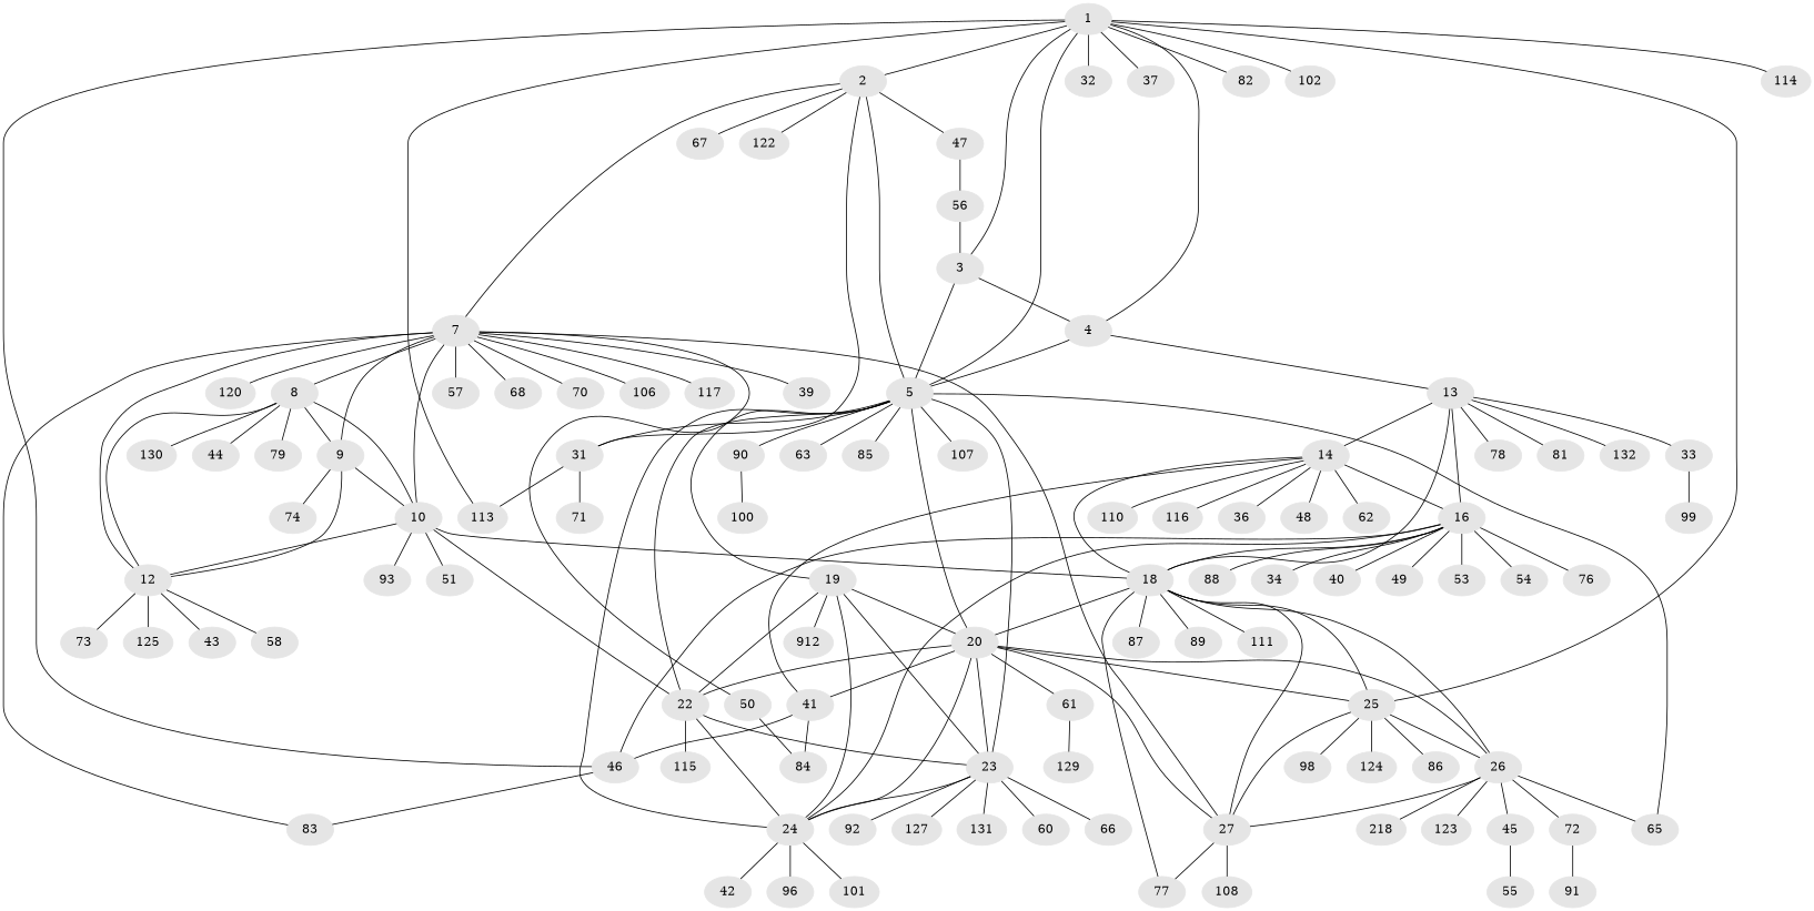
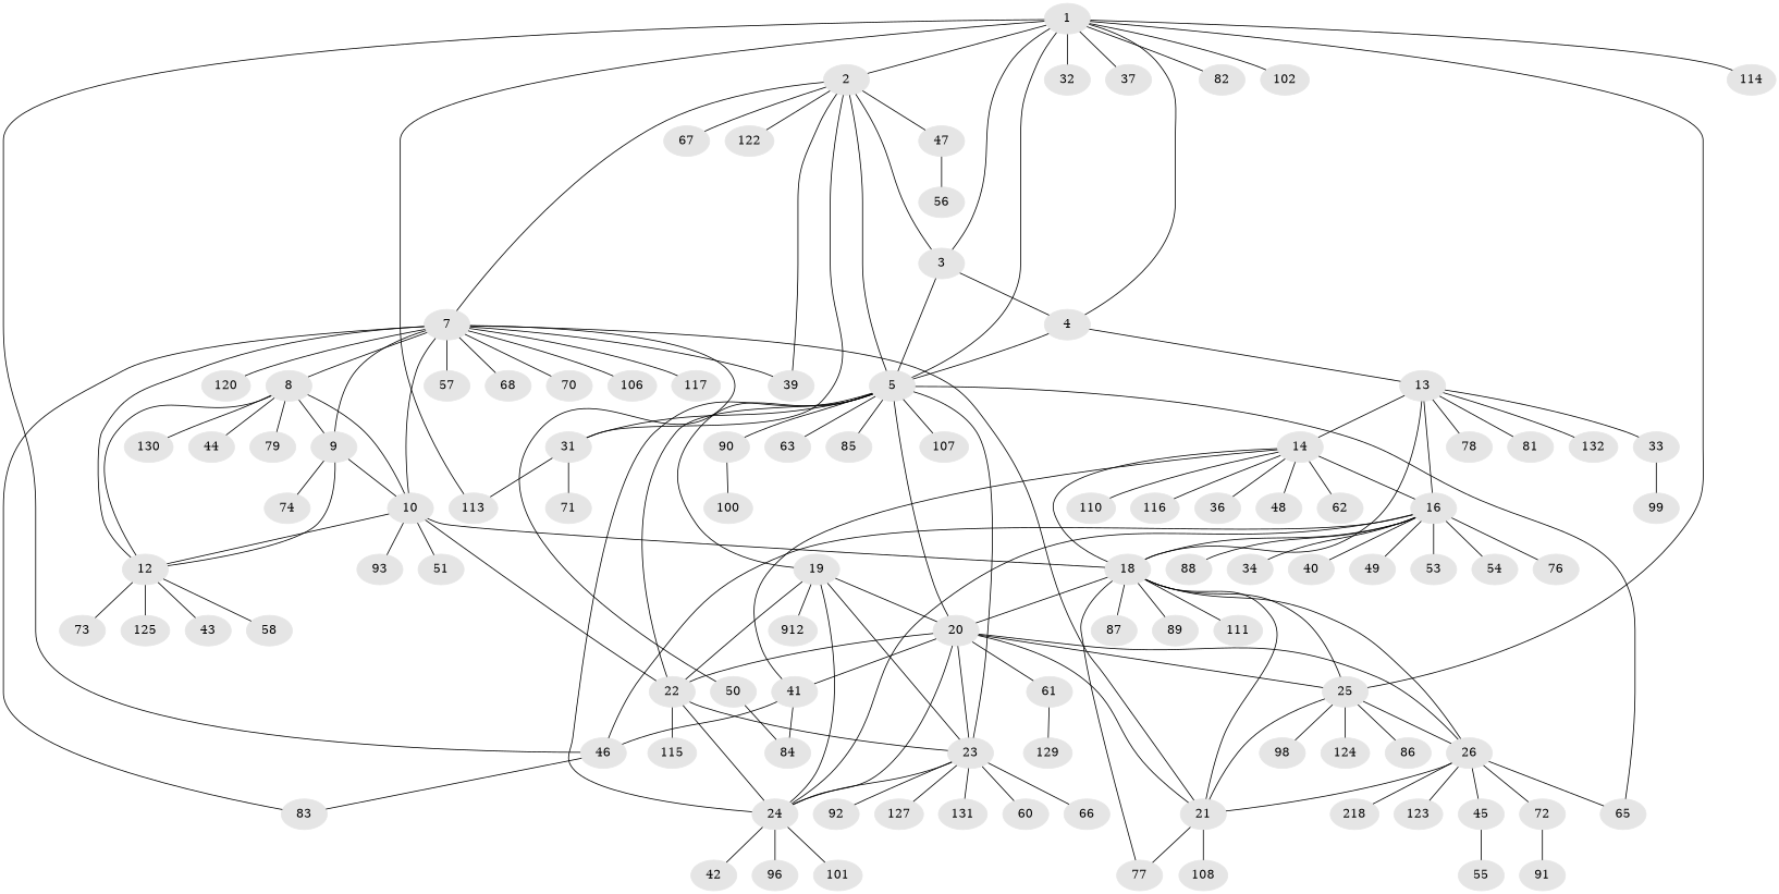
  graph {
    node [color=gray90 style=filled]
    1 [super="+121"]
    2 [super="+97"]
    3 [super="+6"]
    4
    5 [super="+21"]
    25 [super="+95"]
    32
    37
    46 [super="+94"]
    82
    102
    113
    114
    7 [super="+11"]
    31 [super="+128"]
    39
    47
    67
    122
    13 [super="+35"]
    19 [super="+105"]
    20 [super="+29"]
    22 [super="+64"]
    23 [super="+59"]
    24 [super="+38"]
    63
    65 [super="+69"]
    85
    90
    107
-   27
+   27 [label=21]
    26 [super="+30"]
    86
    98
    124
    83
    8 [super="+52"]
    9 [super="+103"]
    10 [super="+75"]
    12 [super="+126"]
    50
    57
    68 [super="+80"]
    70
    106
    117
    120
    71
    56
    18 [super="+28"]
    14 [super="+15"]
    16 [super="+17"]
    33
    78
    81
    132
    n57 [label=912]
    41
    61
    115
    60
    66
    92
    127
    131
    42
    96
    101
    100
    44
    79
    130
    74
    51
    93
    43
    58
    73 [super="+104"]
    125
    77
    108
    84
    87
    89
    111
    36
    48
    62
    110
    116
    34
    40
    49
    53
    54
    76
    88
    99
    45 [super="+109"]
    72
    n101 [label=218]
    123
    129
    55
    91 [super="+119"]
    1 -- 2
    1 -- 3 [weight=2]
    1 -- 4
    1 -- 5
    1 -- 25
    1 -- 32
    1 -- 37
    1 -- 46
    1 -- 82
    1 -- 102
    1 -- 113
    1 -- 114
-   56 -- 3 [weight=2]
+   2 -- 3 [weight=2]
    2 -- 5
    2 -- 7
    2 -- 31
+   2 -- 39
    2 -- 47
    2 -- 67
    2 -- 122
    3 -- 4 [weight=2]
    3 -- 5 [weight=2]
    4 -- 5
    4 -- 13
    5 -- 31
    5 -- 19
    5 -- 20
    5 -- 22
    5 -- 23
    5 -- 24
    5 -- 63
    5 -- 65
    5 -- 85
    5 -- 90
    5 -- 107
    25 -- 27
    25 -- 26 [weight=2]
    25 -- 86
    25 -- 98
    25 -- 124
    46 -- 83
    7 -- 39
    7 -- 27
    7 -- 83
    7 -- 8 [weight=2]
    7 -- 9 [weight=2]
    7 -- 10 [weight=2]
    7 -- 12 [weight=2]
    7 -- 50
    7 -- 57
    7 -- 68
    7 -- 70
    7 -- 106
    7 -- 117
    7 -- 120
    31 -- 113
    31 -- 71
    47 -- 56
    13 -- 18
    13 -- 14 [weight=2]
    13 -- 16 [weight=2]
    13 -- 33
    13 -- 78
    13 -- 81
    13 -- 132
    19 -- 20
    19 -- 22
    19 -- 23
    19 -- 24
    19 -- n57
    20 -- 25
    20 -- 22
    20 -- 23
    20 -- 24
    20 -- 27
    20 -- 26 [weight=2]
    20 -- 41
    20 -- 61
    22 -- 23
    22 -- 24
    22 -- 115
    23 -- 24
    23 -- 60
    23 -- 66
    23 -- 92
    23 -- 127
    23 -- 131
    24 -- 42
    24 -- 96
    24 -- 101
    90 -- 100
    27 -- 77
    27 -- 108
    26 -- 65
    26 -- 27 [weight=2]
    26 -- 45
    26 -- 72
    26 -- n101
    26 -- 123
    8 -- 9
    8 -- 10
    8 -- 12
    8 -- 44
    8 -- 79
    8 -- 130
    9 -- 10
    9 -- 12
    9 -- 74
    10 -- 22
    10 -- 12
    10 -- 18
    10 -- 51
    10 -- 93
    12 -- 43
    12 -- 58
    12 -- 73
    12 -- 125
    50 -- 84
    18 -- 25
    18 -- 20
    18 -- 27
    18 -- 26 [weight=2]
    18 -- 77
    18 -- 87
    18 -- 89
    18 -- 111
    14 -- 18 [weight=2]
    14 -- 16 [weight=4]
    14 -- 41
    14 -- 36
    14 -- 48
    14 -- 62
    14 -- 110
    14 -- 116
    16 -- 46
    16 -- 24
    16 -- 18 [weight=2]
    16 -- 34
    16 -- 40
    16 -- 49
    16 -- 53
    16 -- 54
    16 -- 76
    16 -- 88
    33 -- 99
    41 -- 46
    41 -- 84
    61 -- 129
    45 -- 55
    72 -- 91
  }
